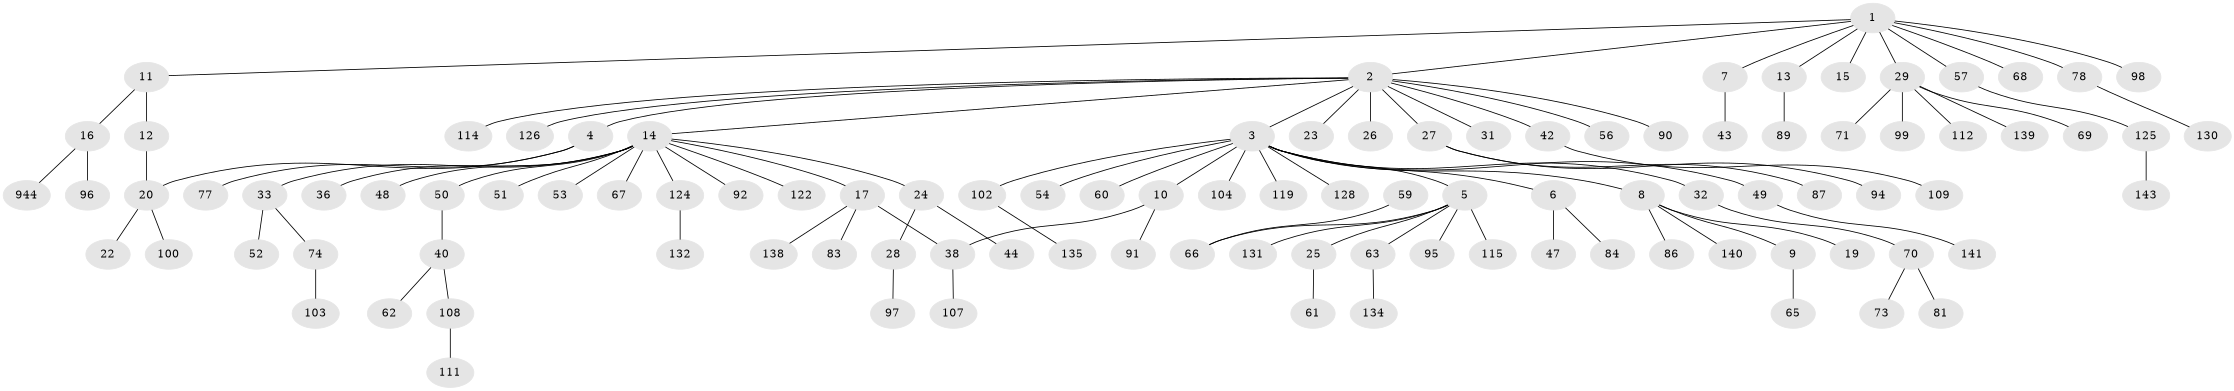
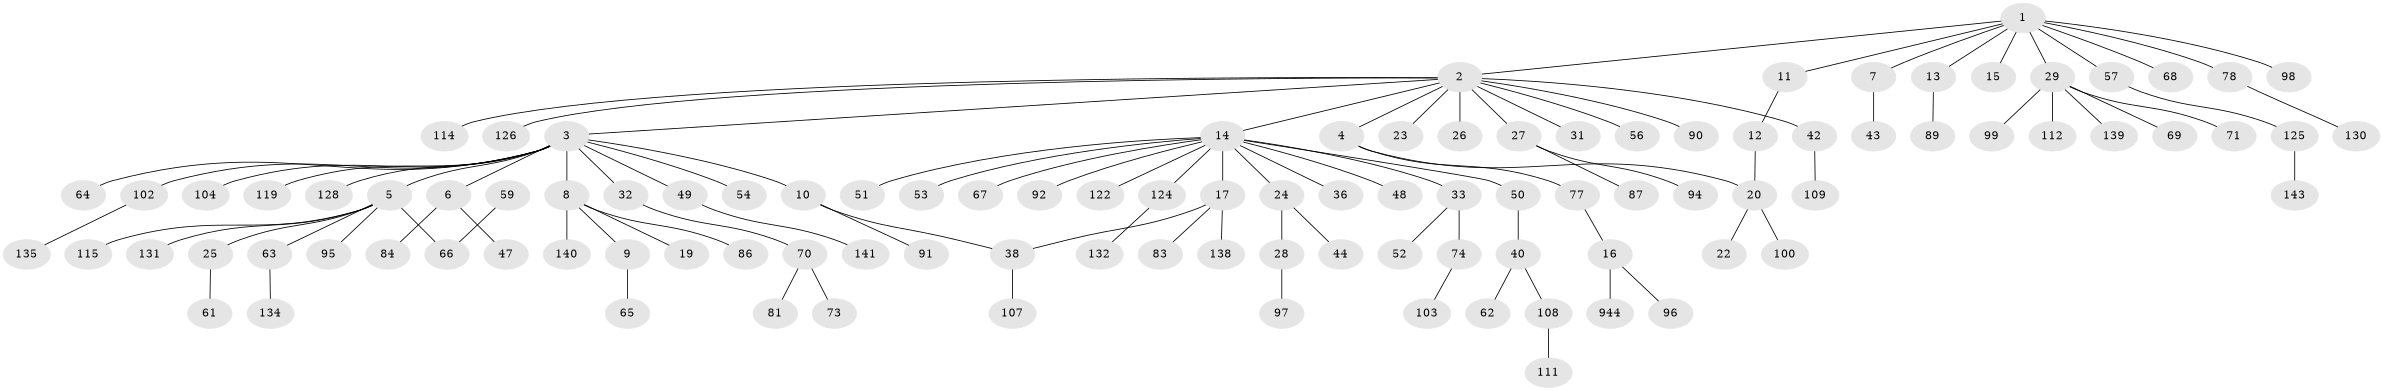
  graph {
    node [color=gray90 style=filled]
    1 [super="+21"]
    2 [super="+72"]
    7 [super="+105"]
    11 [super="+129"]
    13
    15 [super="+142"]
    29 [super="+116"]
    57
    68
    78
    98
    3 [super="+30"]
    4 [super="+123"]
    14 [super="+18"]
    23 [super="+75"]
    26
    27 [super="+34"]
    31
    42 [super="+113"]
    56
    90 [super="+106"]
    114
    126
    43
    12 [super="+88"]
    16 [super="+46"]
    89
    69
    71
    99
    112
    139
    125
    130
    5 [super="+58"]
    6 [super="+39"]
    8 [super="+60"]
    10 [super="+45"]
    32
    49
    54 [super="+76"]
-   64 [label=60]
+   64
    102 [super="+117"]
    104
    119
    128
    20 [super="+41"]
    77
    17 [super="+37"]
    24
    33 [super="+118"]
    36 [super="+80"]
    48
    50
    51
    53
    67
    92
    122
    124
    87
    94
    109 [super="+136"]
    25 [super="+55"]
    63 [super="+133"]
    66 [super="+121"]
    95
    115
    131
    47
    84 [super="+137"]
    9
    19
    86
    140
    38 [super="+101"]
    91 [super="+110"]
    70 [super="+85"]
    141
    135
    22
    100
    61
    134
    65
    107
    96
    n88 [label=944]
    83
    138
    28 [super="+93"]
    44 [super="+127"]
    52
    74 [super="+79"]
    40 [super="+82"]
    62 [super="+120"]
    108
    132
    59
    97
    73
    81
    103
    111
    143
    1 -- 2
    1 -- 7
    1 -- 11
    1 -- 13
    1 -- 15
    1 -- 29
    1 -- 57
    1 -- 68
    1 -- 78
    1 -- 98
    2 -- 3
    2 -- 4
    2 -- 14
    2 -- 23
    2 -- 26
    2 -- 27
    2 -- 31
    2 -- 42
    2 -- 56
    2 -- 90
    2 -- 114
    2 -- 126
    7 -- 43
    11 -- 12
-   11 -- 16
+   77 -- 16
    13 -- 89
    29 -- 69
    29 -- 71
    29 -- 99
    29 -- 112
    29 -- 139
    57 -- 125
    78 -- 130
    3 -- 5
    3 -- 6
    3 -- 8
    3 -- 10
    3 -- 32
    3 -- 49
    3 -- 54
    3 -- 64
    3 -- 102
    3 -- 104
    3 -- 119
    3 -- 128
    4 -- 20
    4 -- 77
    14 -- 17
    14 -- 24
    14 -- 33
    14 -- 36
    14 -- 48
    14 -- 50
    14 -- 51
    14 -- 53
    14 -- 67
    14 -- 92
    14 -- 122
    14 -- 124
    27 -- 87
    27 -- 94
    42 -- 109
    12 -- 20
    16 -- 96
    16 -- n88
    125 -- 143
    5 -- 25
    5 -- 63
    5 -- 66
    5 -- 95
    5 -- 115
    5 -- 131
    6 -- 47
    6 -- 84
    8 -- 9
    8 -- 19
    8 -- 86
    8 -- 140
    10 -- 38
    10 -- 91
    32 -- 70
    49 -- 141
    102 -- 135
    20 -- 22
    20 -- 100
    17 -- 38
    17 -- 83
    17 -- 138
    24 -- 28
    24 -- 44
    33 -- 52
    33 -- 74
    50 -- 40
    124 -- 132
    25 -- 61
    63 -- 134
    9 -- 65
    38 -- 107
    70 -- 73
    70 -- 81
    28 -- 97
    74 -- 103
    40 -- 62
    40 -- 108
    108 -- 111
    59 -- 66
  }
